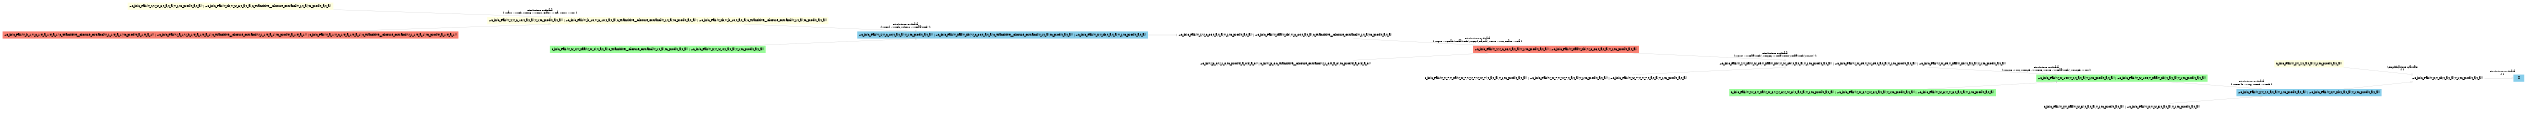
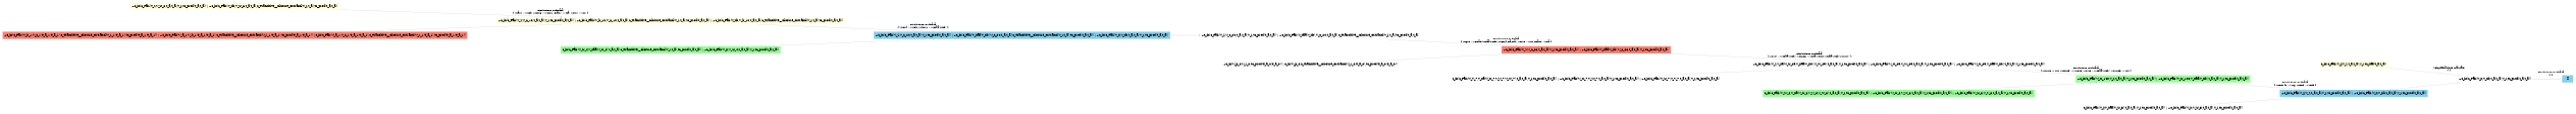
  digraph {
    nodesep=1.5
    rankdir=LR
    ranksep=2
    node [fillcolor=white shape=plaintext style=filled]
    edge [arrowhead=onormal color=gray]
    "[]" [fillcolor=skyblue]
    "~c_in(c_Pair(v_x,v_xb,t_a,t_a),v_r,tc_prod(t_a,t_a))"
-   "c_in(c_Pair(v_y,v_z,t_a,t_a),v_r,tc_prod(t_a,t_a))" [fillcolor=lightyellow]
+   "c_in(c_Pair(v_y,v_z,t_a,t_a),v_r,tc_prod(t_a,t_a))" [fillcolor=lightyellow label="c_in(c_Pair(v_y,v_z,t_a,t_a),v_r,tc_xaa(t_a,t_a))"]
    "~c_in(c_Pair(v_y,v_z,t_a,t_a),v_r,tc_prod(t_a,t_a)) | ~c_in(c_Pair(v_x,v_xb,t_a,t_a),v_r,tc_prod(t_a,t_a))" [fillcolor=skyblue]
    "~c_in(c_Pair(V_U_140,v_z,t_a,t_a),v_r,tc_prod(t_a,t_a)) | ~c_in(c_Pair(V_U_140,v_xaa(v_xb),t_a,t_a),v_r,tc_prod(t_a,t_a))" [fillcolor=palegreen]
    "~c_in(c_Pair(v_z,v_xa(V_U_29,v_xaa(v_xb),V_W_29),t_a,t_a),v_r,tc_prod(t_a,t_a)) | ~c_in(c_Pair(V_U_29,V_W_29,t_a,t_a),v_r,tc_prod(t_a,t_a)) | ~c_in(c_Pair(V_U_29,v_xaa(v_xb),t_a,t_a),v_r,tc_prod(t_a,t_a))"
    "~c_in(c_Pair(v_z,V_c_26,t_a,t_a),v_r,tc_prod(t_a,t_a)) | ~c_in(c_Pair(v_xaa(v_xb),V_c_26,t_a,t_a),v_r,tc_prod(t_a,t_a))" [fillcolor=salmon]
    "~c_in(c_Pair(v_z,V_c_24,t_a,t_a),v_r,tc_prod(t_a,t_a)) | ~c_in(c_Pair(v_xaa(v_xb),V_c_24,t_a,t_a),c_Transitive__Closure_Ortrancl(v_r,t_a),tc_prod(t_a,t_a))"
    "~c_in(c_Pair(v_z,V_c_24,t_a,t_a),v_r,tc_prod(t_a,t_a)) | ~c_in(c_Pair(v_xaa(v_xb),V_c_24,t_a,t_a),c_Transitive__Closure_Ortrancl(v_r,t_a),tc_prod(t_a,t_a)) | ~c_in(c_Pair(v_x,v_xb,t_a,t_a),v_r,tc_prod(t_a,t_a))" [fillcolor=skyblue]
    "~c_in(c_Pair(v_z,V_c_10,t_a,t_a),v_r,tc_prod(t_a,t_a)) | ~c_in(c_Pair(V_b_10,V_c_10,t_a,t_a),c_Transitive__Closure_Ortrancl(v_r,t_a),tc_prod(t_a,t_a)) | ~c_in(c_Pair(v_xb,V_b_10,t_a,t_a),c_Transitive__Closure_Ortrancl(v_r,t_a),tc_prod(t_a,t_a))" [fillcolor=lightyellow]
    "~c_in(c_Pair(v_z,V_U_6,t_a,t_a),v_r,tc_prod(t_a,t_a)) | ~c_in(c_Pair(v_xb,V_U_6,t_a,t_a),c_Transitive__Closure_Ortrancl(v_r,t_a),tc_prod(t_a,t_a))" [fillcolor=lightyellow]
    "~c_in(c_Pair(V_b_1,V_c_1,T_a_1,T_a_1),c_Transitive__Closure_Ortrancl(V_r_1,T_a_1),tc_prod(T_a_1,T_a_1)) | ~c_in(c_Pair(V_a_1,V_b_1,T_a_1,T_a_1),c_Transitive__Closure_Ortrancl(V_r_1,T_a_1),tc_prod(T_a_1,T_a_1)) | c_in(c_Pair(V_a_1,V_c_1,T_a_1,T_a_1),c_Transitive__Closure_Ortrancl(V_r_1,T_a_1),tc_prod(T_a_1,T_a_1))" [fillcolor=salmon]
    "c_in(c_Pair(V_U_4,v_xaa(V_U_4),t_a,t_a),c_Transitive__Closure_Ortrancl(v_r,t_a),tc_prod(t_a,t_a)) | ~c_in(c_Pair(v_x,V_U_4,t_a,t_a),v_r,tc_prod(t_a,t_a))" [fillcolor=palegreen]
    "~c_in(V_p_0,V_r_0,tc_prod(T_a_0,T_a_0)) | c_in(V_p_0,c_Transitive__Closure_Ortrancl(V_r_0,T_a_0),tc_prod(T_a_0,T_a_0))"
    "c_in(c_Pair(V_V_7,v_xa(V_U_7,V_V_7,V_W_7),t_a,t_a),v_r,tc_prod(t_a,t_a)) | ~c_in(c_Pair(V_U_7,V_W_7,t_a,t_a),v_r,tc_prod(t_a,t_a)) | ~c_in(c_Pair(V_U_7,V_V_7,t_a,t_a),v_r,tc_prod(t_a,t_a))"
    "c_in(c_Pair(V_W_8,v_xa(V_U_8,V_V_8,V_W_8),t_a,t_a),v_r,tc_prod(t_a,t_a)) | ~c_in(c_Pair(V_U_8,V_W_8,t_a,t_a),v_r,tc_prod(t_a,t_a)) | ~c_in(c_Pair(V_U_8,V_V_8,t_a,t_a),v_r,tc_prod(t_a,t_a))" [fillcolor=palegreen]
    "c_in(c_Pair(v_y,v_xaa(V_U_5),t_a,t_a),v_r,tc_prod(t_a,t_a)) | ~c_in(c_Pair(v_x,V_U_5,t_a,t_a),v_r,tc_prod(t_a,t_a))"
    "~c_in(c_Pair(v_x,v_xb,t_a,t_a),v_r,tc_prod(t_a,t_a))" -> "[]" [arrowhead=odot headlabel="Risoluzione Ordinata\n{ }" labeldistance=6 labelfontcolor=black labelfontsize=12]
    "c_in(c_Pair(v_y,v_z,t_a,t_a),v_r,tc_prod(t_a,t_a))" -> "~c_in(c_Pair(v_x,v_xb,t_a,t_a),v_r,tc_prod(t_a,t_a))" [arrowhead=odot headlabel="Semplificazione Clausale\n{ }" labeldistance=6 labelfontcolor=black labelfontsize=12]
    "~c_in(c_Pair(v_y,v_z,t_a,t_a),v_r,tc_prod(t_a,t_a)) | ~c_in(c_Pair(v_x,v_xb,t_a,t_a),v_r,tc_prod(t_a,t_a))" -> "~c_in(c_Pair(v_x,v_xb,t_a,t_a),v_r,tc_prod(t_a,t_a))"
    "~c_in(c_Pair(V_U_140,v_z,t_a,t_a),v_r,tc_prod(t_a,t_a)) | ~c_in(c_Pair(V_U_140,v_xaa(v_xb),t_a,t_a),v_r,tc_prod(t_a,t_a))" -> "~c_in(c_Pair(v_y,v_z,t_a,t_a),v_r,tc_prod(t_a,t_a)) | ~c_in(c_Pair(v_x,v_xb,t_a,t_a),v_r,tc_prod(t_a,t_a))" [headlabel="Risoluzione Ordinata\n{ V_U_140 <- v_y, V_U_5 <- v_xb }" labeldistance=6 labelfontcolor=black labelfontsize=12]
    "~c_in(c_Pair(v_z,v_xa(V_U_29,v_xaa(v_xb),V_W_29),t_a,t_a),v_r,tc_prod(t_a,t_a)) | ~c_in(c_Pair(V_U_29,V_W_29,t_a,t_a),v_r,tc_prod(t_a,t_a)) | ~c_in(c_Pair(V_U_29,v_xaa(v_xb),t_a,t_a),v_r,tc_prod(t_a,t_a))" -> "~c_in(c_Pair(V_U_140,v_z,t_a,t_a),v_r,tc_prod(t_a,t_a)) | ~c_in(c_Pair(V_U_140,v_xaa(v_xb),t_a,t_a),v_r,tc_prod(t_a,t_a))" [headlabel="Risoluzione Ordinata\n{ V_W_8 <- v_z, V_U_29 <- V_U_8, V_V_8 <- v_xaa(v_xb), V_W_29 <- v_z }" labeldistance=6 labelfontcolor=black labelfontsize=12]
    "~c_in(c_Pair(v_z,V_c_26,t_a,t_a),v_r,tc_prod(t_a,t_a)) | ~c_in(c_Pair(v_xaa(v_xb),V_c_26,t_a,t_a),v_r,tc_prod(t_a,t_a))" -> "~c_in(c_Pair(v_z,v_xa(V_U_29,v_xaa(v_xb),V_W_29),t_a,t_a),v_r,tc_prod(t_a,t_a)) | ~c_in(c_Pair(V_U_29,V_W_29,t_a,t_a),v_r,tc_prod(t_a,t_a)) | ~c_in(c_Pair(V_U_29,v_xaa(v_xb),t_a,t_a),v_r,tc_prod(t_a,t_a))" [arrowhead=odot headlabel="Risoluzione Ordinata\n{ V_V_7 <- v_xaa(v_xb), V_c_26 <- v_xa(V_U_7,v_xaa(v_xb),V_W_7) }" labeldistance=6 labelfontcolor=black labelfontsize=12]
    "~c_in(c_Pair(v_z,V_c_24,t_a,t_a),v_r,tc_prod(t_a,t_a)) | ~c_in(c_Pair(v_xaa(v_xb),V_c_24,t_a,t_a),c_Transitive__Closure_Ortrancl(v_r,t_a),tc_prod(t_a,t_a))" -> "~c_in(c_Pair(v_z,V_c_26,t_a,t_a),v_r,tc_prod(t_a,t_a)) | ~c_in(c_Pair(v_xaa(v_xb),V_c_26,t_a,t_a),v_r,tc_prod(t_a,t_a))" [headlabel="Risoluzione Ordinata\n{ V_p_0 <- c_Pair(v_xaa(v_xb),V_c_24,t_a,t_a), V_r_0 <- v_r, T_a_0 <- t_a }" labeldistance=6 labelfontcolor=black labelfontsize=12]
    "~c_in(c_Pair(v_z,V_c_24,t_a,t_a),v_r,tc_prod(t_a,t_a)) | ~c_in(c_Pair(v_xaa(v_xb),V_c_24,t_a,t_a),c_Transitive__Closure_Ortrancl(v_r,t_a),tc_prod(t_a,t_a)) | ~c_in(c_Pair(v_x,v_xb,t_a,t_a),v_r,tc_prod(t_a,t_a))" -> "~c_in(c_Pair(v_z,V_c_24,t_a,t_a),v_r,tc_prod(t_a,t_a)) | ~c_in(c_Pair(v_xaa(v_xb),V_c_24,t_a,t_a),c_Transitive__Closure_Ortrancl(v_r,t_a),tc_prod(t_a,t_a))" [arrowhead=tee]
    "~c_in(c_Pair(v_z,V_c_10,t_a,t_a),v_r,tc_prod(t_a,t_a)) | ~c_in(c_Pair(V_b_10,V_c_10,t_a,t_a),c_Transitive__Closure_Ortrancl(v_r,t_a),tc_prod(t_a,t_a)) | ~c_in(c_Pair(v_xb,V_b_10,t_a,t_a),c_Transitive__Closure_Ortrancl(v_r,t_a),tc_prod(t_a,t_a))" -> "~c_in(c_Pair(v_z,V_c_24,t_a,t_a),v_r,tc_prod(t_a,t_a)) | ~c_in(c_Pair(v_xaa(v_xb),V_c_24,t_a,t_a),c_Transitive__Closure_Ortrancl(v_r,t_a),tc_prod(t_a,t_a)) | ~c_in(c_Pair(v_x,v_xb,t_a,t_a),v_r,tc_prod(t_a,t_a))" [arrowhead=tee headlabel="Risoluzione Ordinata\n{ V_U_4 <- v_xb, V_b_10 <- v_xaa(v_xb) }" labeldistance=6 labelfontcolor=black labelfontsize=12]
    "~c_in(c_Pair(v_z,V_U_6,t_a,t_a),v_r,tc_prod(t_a,t_a)) | ~c_in(c_Pair(v_xb,V_U_6,t_a,t_a),c_Transitive__Closure_Ortrancl(v_r,t_a),tc_prod(t_a,t_a))" -> "~c_in(c_Pair(v_z,V_c_10,t_a,t_a),v_r,tc_prod(t_a,t_a)) | ~c_in(c_Pair(V_b_10,V_c_10,t_a,t_a),c_Transitive__Closure_Ortrancl(v_r,t_a),tc_prod(t_a,t_a)) | ~c_in(c_Pair(v_xb,V_b_10,t_a,t_a),c_Transitive__Closure_Ortrancl(v_r,t_a),tc_prod(t_a,t_a))" [arrowhead=tee headlabel="Risoluzione Ordinata\n{ V_a_1 <- v_xb, V_U_6 <- V_c_1, T_a_1 <- t_a, V_r_1 <- v_r }" labeldistance=6 labelfontcolor=black labelfontsize=12]
    "~c_in(c_Pair(V_b_1,V_c_1,T_a_1,T_a_1),c_Transitive__Closure_Ortrancl(V_r_1,T_a_1),tc_prod(T_a_1,T_a_1)) | ~c_in(c_Pair(V_a_1,V_b_1,T_a_1,T_a_1),c_Transitive__Closure_Ortrancl(V_r_1,T_a_1),tc_prod(T_a_1,T_a_1)) | c_in(c_Pair(V_a_1,V_c_1,T_a_1,T_a_1),c_Transitive__Closure_Ortrancl(V_r_1,T_a_1),tc_prod(T_a_1,T_a_1))" -> "~c_in(c_Pair(v_z,V_c_10,t_a,t_a),v_r,tc_prod(t_a,t_a)) | ~c_in(c_Pair(V_b_10,V_c_10,t_a,t_a),c_Transitive__Closure_Ortrancl(v_r,t_a),tc_prod(t_a,t_a)) | ~c_in(c_Pair(v_xb,V_b_10,t_a,t_a),c_Transitive__Closure_Ortrancl(v_r,t_a),tc_prod(t_a,t_a))"
    "c_in(c_Pair(V_U_4,v_xaa(V_U_4),t_a,t_a),c_Transitive__Closure_Ortrancl(v_r,t_a),tc_prod(t_a,t_a)) | ~c_in(c_Pair(v_x,V_U_4,t_a,t_a),v_r,tc_prod(t_a,t_a))" -> "~c_in(c_Pair(v_z,V_c_24,t_a,t_a),v_r,tc_prod(t_a,t_a)) | ~c_in(c_Pair(v_xaa(v_xb),V_c_24,t_a,t_a),c_Transitive__Closure_Ortrancl(v_r,t_a),tc_prod(t_a,t_a)) | ~c_in(c_Pair(v_x,v_xb,t_a,t_a),v_r,tc_prod(t_a,t_a))" [arrowhead=tee]
    "~c_in(V_p_0,V_r_0,tc_prod(T_a_0,T_a_0)) | c_in(V_p_0,c_Transitive__Closure_Ortrancl(V_r_0,T_a_0),tc_prod(T_a_0,T_a_0))" -> "~c_in(c_Pair(v_z,V_c_26,t_a,t_a),v_r,tc_prod(t_a,t_a)) | ~c_in(c_Pair(v_xaa(v_xb),V_c_26,t_a,t_a),v_r,tc_prod(t_a,t_a))"
    "c_in(c_Pair(V_V_7,v_xa(V_U_7,V_V_7,V_W_7),t_a,t_a),v_r,tc_prod(t_a,t_a)) | ~c_in(c_Pair(V_U_7,V_W_7,t_a,t_a),v_r,tc_prod(t_a,t_a)) | ~c_in(c_Pair(V_U_7,V_V_7,t_a,t_a),v_r,tc_prod(t_a,t_a))" -> "~c_in(c_Pair(v_z,v_xa(V_U_29,v_xaa(v_xb),V_W_29),t_a,t_a),v_r,tc_prod(t_a,t_a)) | ~c_in(c_Pair(V_U_29,V_W_29,t_a,t_a),v_r,tc_prod(t_a,t_a)) | ~c_in(c_Pair(V_U_29,v_xaa(v_xb),t_a,t_a),v_r,tc_prod(t_a,t_a))" [arrowhead=odot]
    "c_in(c_Pair(V_W_8,v_xa(V_U_8,V_V_8,V_W_8),t_a,t_a),v_r,tc_prod(t_a,t_a)) | ~c_in(c_Pair(V_U_8,V_W_8,t_a,t_a),v_r,tc_prod(t_a,t_a)) | ~c_in(c_Pair(V_U_8,V_V_8,t_a,t_a),v_r,tc_prod(t_a,t_a))" -> "~c_in(c_Pair(V_U_140,v_z,t_a,t_a),v_r,tc_prod(t_a,t_a)) | ~c_in(c_Pair(V_U_140,v_xaa(v_xb),t_a,t_a),v_r,tc_prod(t_a,t_a))" [arrowhead=tee]
    "c_in(c_Pair(v_y,v_xaa(V_U_5),t_a,t_a),v_r,tc_prod(t_a,t_a)) | ~c_in(c_Pair(v_x,V_U_5,t_a,t_a),v_r,tc_prod(t_a,t_a))" -> "~c_in(c_Pair(v_y,v_z,t_a,t_a),v_r,tc_prod(t_a,t_a)) | ~c_in(c_Pair(v_x,v_xb,t_a,t_a),v_r,tc_prod(t_a,t_a))"
  }
